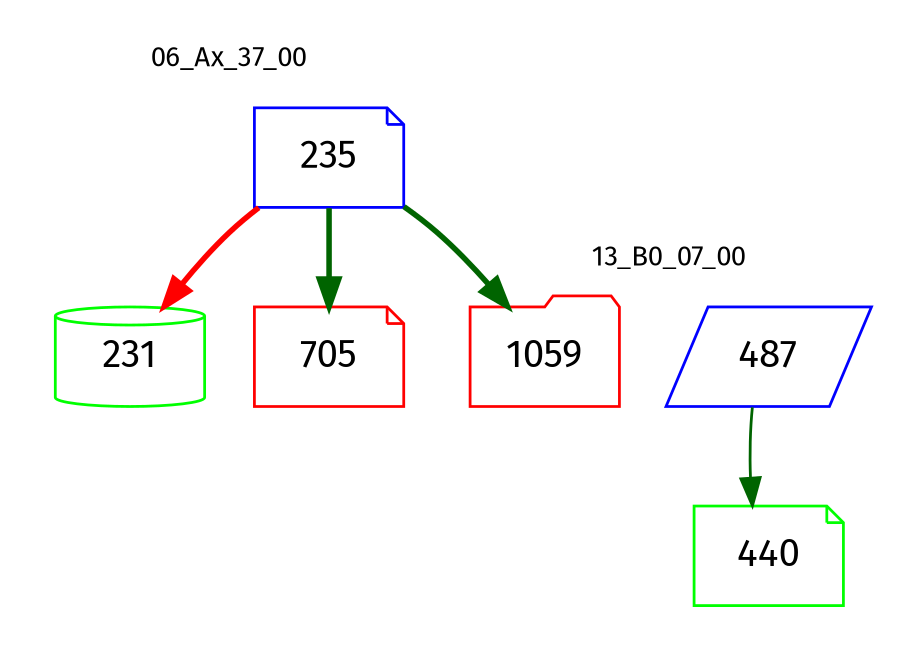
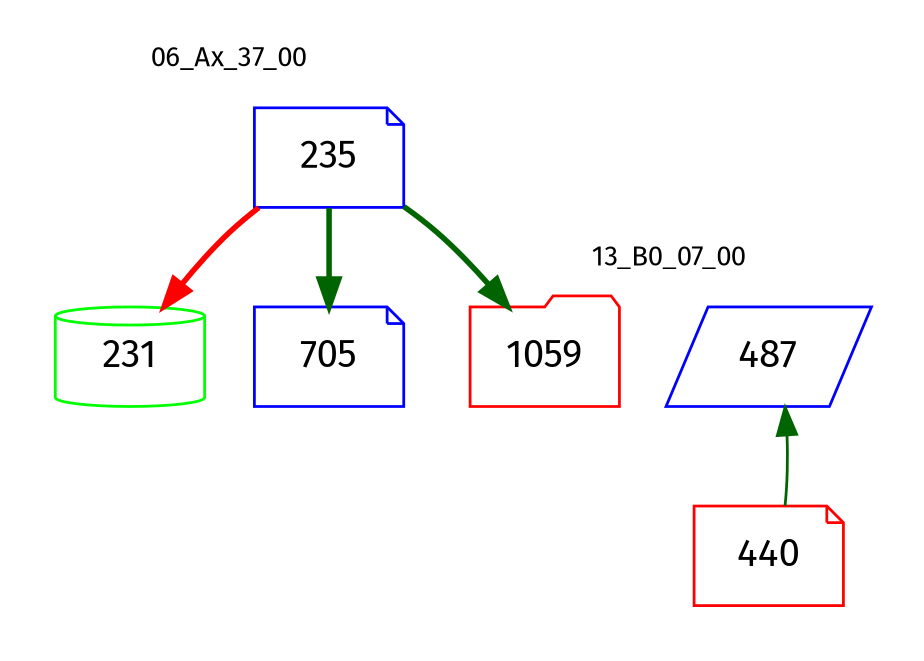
  digraph {
    fontname="Fira Sans"
    node [color=blue fontname="Fira Sans" shape=note]
    edge [color=darkgreen fontname="Fira Sans" style=bold]
    n1 [label=235]
    n2 [color=green label=231 shape=cylinder]
-   n3 [color=red label=705]
+   n3 [label=705]
    n4 [label=487 shape=parallelogram]
    n5 [color=red label=1059 shape=folder]
-   n6 [color=green label=440]
+   n6 [color=red label=440]
    subgraph cluster_1 {
      color=white
      fontsize=10
      label="06_Ax_37_00"
      n1
      n2
      n3
    }
    subgraph cluster_2 {
      color=white
      fontsize=10
      label="13_B0_07_00"
      n4
      n5
      n6
    }
    n1 -> n2 [color=red]
    n1 -> n3
    n1 -> n5
-   n4 -> n6 [style=solid]
+   n6 -> n4 [style=solid]
  }
